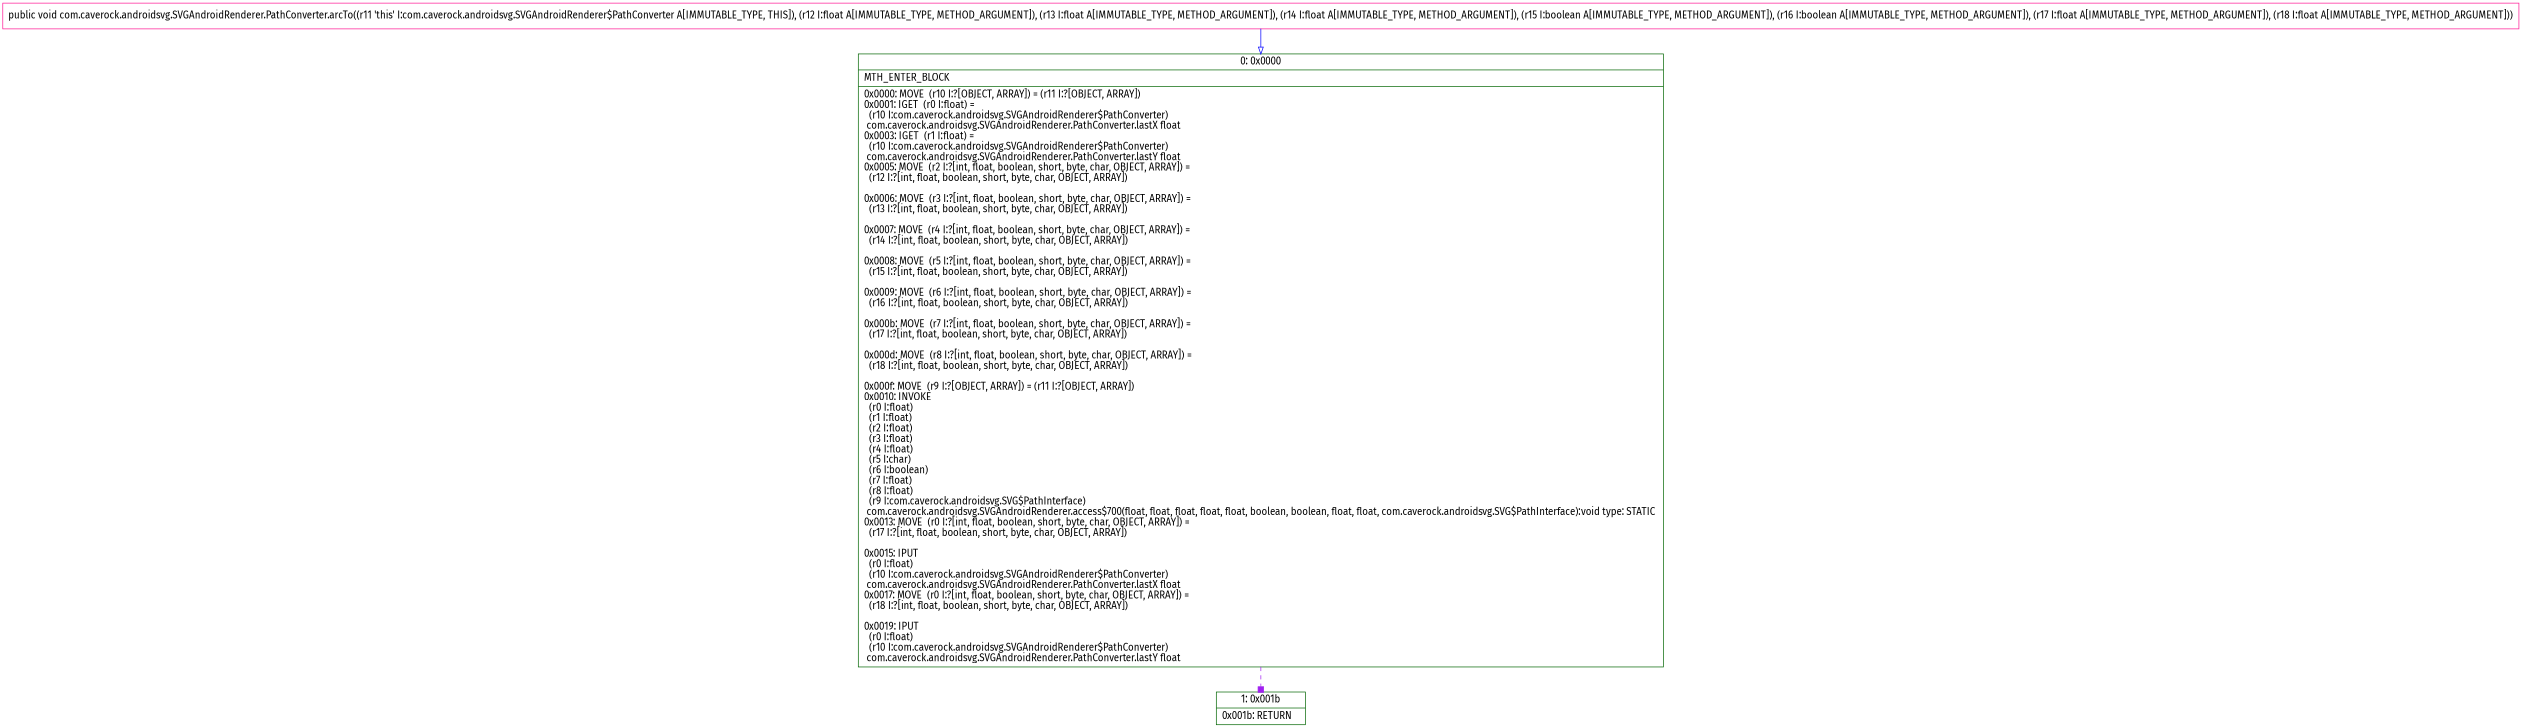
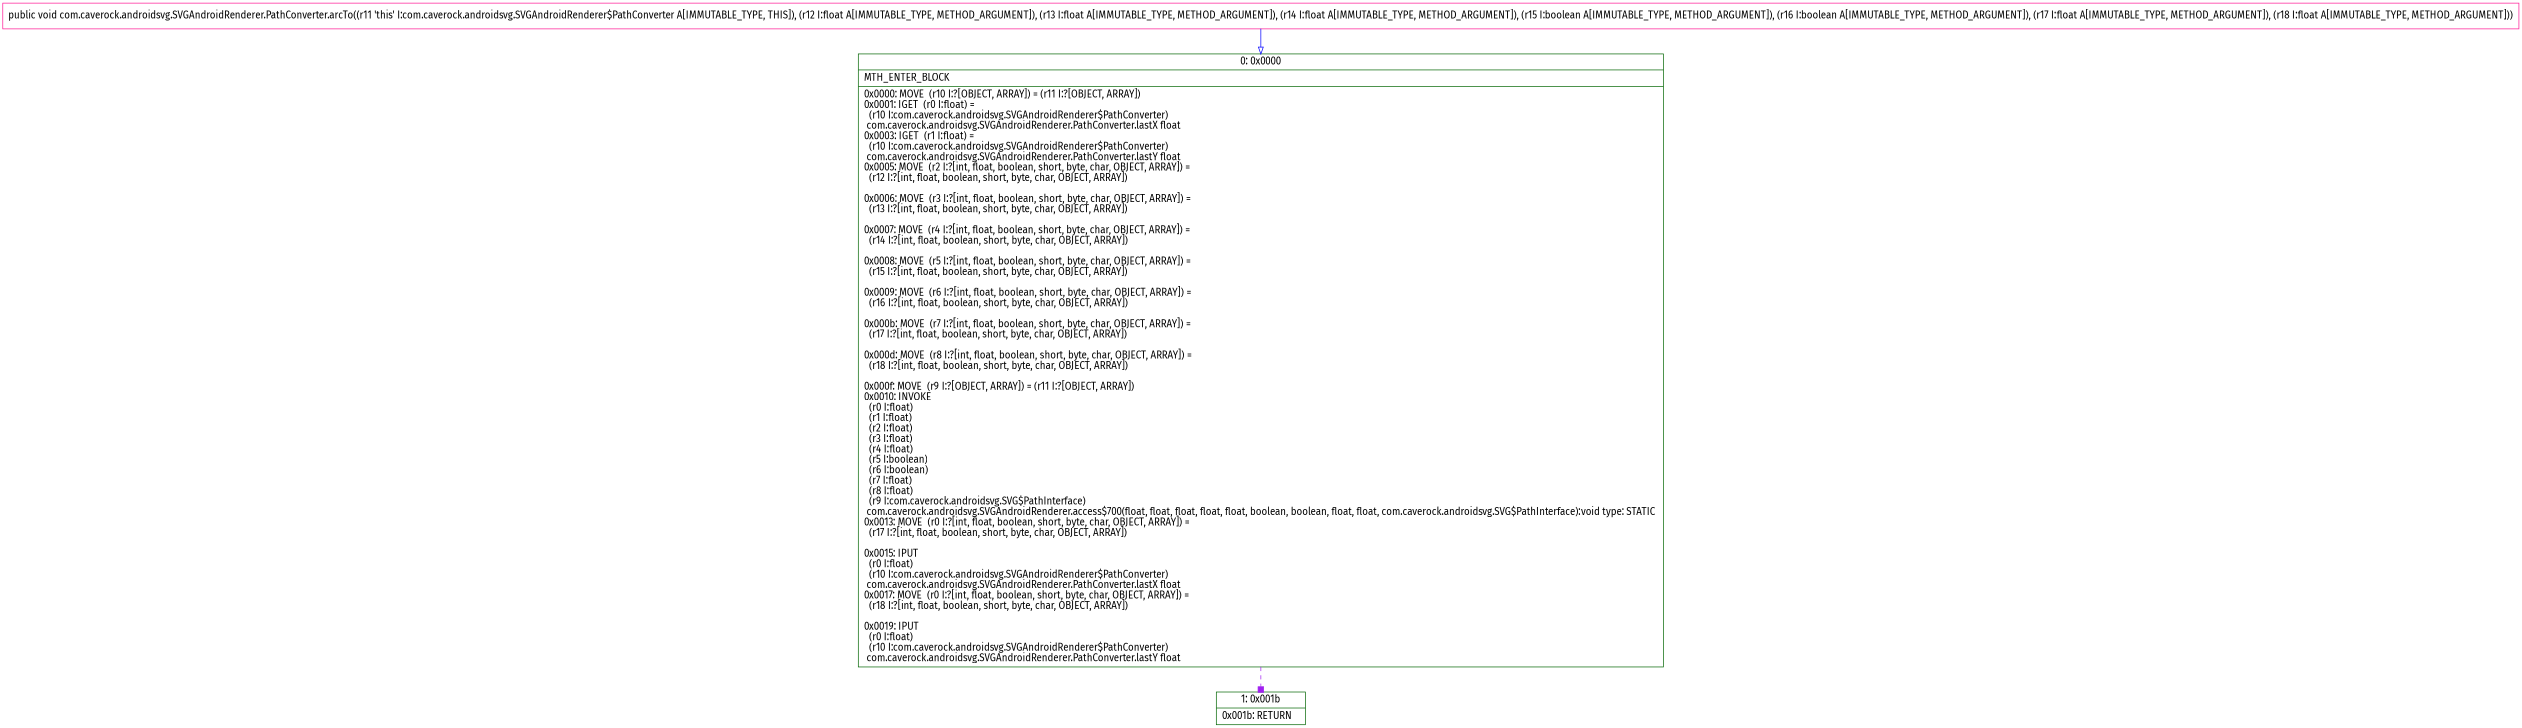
  digraph {
    fontname="Fira Sans"
    node [shape=record color=darkgreen fontname="Fira Sans"]
    edge [fontname="Fira Sans"]
-   n1 [label="{0\:\ 0x0000|MTH_ENTER_BLOCK\l|0x0000: MOVE  (r10 I:?[OBJECT, ARRAY]) = (r11 I:?[OBJECT, ARRAY]) \l0x0001: IGET  (r0 I:float) = \l  (r10 I:com.caverock.androidsvg.SVGAndroidRenderer$PathConverter)\l com.caverock.androidsvg.SVGAndroidRenderer.PathConverter.lastX float \l0x0003: IGET  (r1 I:float) = \l  (r10 I:com.caverock.androidsvg.SVGAndroidRenderer$PathConverter)\l com.caverock.androidsvg.SVGAndroidRenderer.PathConverter.lastY float \l0x0005: MOVE  (r2 I:?[int, float, boolean, short, byte, char, OBJECT, ARRAY]) = \l  (r12 I:?[int, float, boolean, short, byte, char, OBJECT, ARRAY])\l \l0x0006: MOVE  (r3 I:?[int, float, boolean, short, byte, char, OBJECT, ARRAY]) = \l  (r13 I:?[int, float, boolean, short, byte, char, OBJECT, ARRAY])\l \l0x0007: MOVE  (r4 I:?[int, float, boolean, short, byte, char, OBJECT, ARRAY]) = \l  (r14 I:?[int, float, boolean, short, byte, char, OBJECT, ARRAY])\l \l0x0008: MOVE  (r5 I:?[int, float, boolean, short, byte, char, OBJECT, ARRAY]) = \l  (r15 I:?[int, float, boolean, short, byte, char, OBJECT, ARRAY])\l \l0x0009: MOVE  (r6 I:?[int, float, boolean, short, byte, char, OBJECT, ARRAY]) = \l  (r16 I:?[int, float, boolean, short, byte, char, OBJECT, ARRAY])\l \l0x000b: MOVE  (r7 I:?[int, float, boolean, short, byte, char, OBJECT, ARRAY]) = \l  (r17 I:?[int, float, boolean, short, byte, char, OBJECT, ARRAY])\l \l0x000d: MOVE  (r8 I:?[int, float, boolean, short, byte, char, OBJECT, ARRAY]) = \l  (r18 I:?[int, float, boolean, short, byte, char, OBJECT, ARRAY])\l \l0x000f: MOVE  (r9 I:?[OBJECT, ARRAY]) = (r11 I:?[OBJECT, ARRAY]) \l0x0010: INVOKE  \l  (r0 I:float)\l  (r1 I:float)\l  (r2 I:float)\l  (r3 I:float)\l  (r4 I:float)\l  (r5 I:char)\l  (r6 I:boolean)\l  (r7 I:float)\l  (r8 I:float)\l  (r9 I:com.caverock.androidsvg.SVG$PathInterface)\l com.caverock.androidsvg.SVGAndroidRenderer.access$700(float, float, float, float, float, boolean, boolean, float, float, com.caverock.androidsvg.SVG$PathInterface):void type: STATIC \l0x0013: MOVE  (r0 I:?[int, float, boolean, short, byte, char, OBJECT, ARRAY]) = \l  (r17 I:?[int, float, boolean, short, byte, char, OBJECT, ARRAY])\l \l0x0015: IPUT  \l  (r0 I:float)\l  (r10 I:com.caverock.androidsvg.SVGAndroidRenderer$PathConverter)\l com.caverock.androidsvg.SVGAndroidRenderer.PathConverter.lastX float \l0x0017: MOVE  (r0 I:?[int, float, boolean, short, byte, char, OBJECT, ARRAY]) = \l  (r18 I:?[int, float, boolean, short, byte, char, OBJECT, ARRAY])\l \l0x0019: IPUT  \l  (r0 I:float)\l  (r10 I:com.caverock.androidsvg.SVGAndroidRenderer$PathConverter)\l com.caverock.androidsvg.SVGAndroidRenderer.PathConverter.lastY float \l}"]
+   n1 [label="{0\:\ 0x0000|MTH_ENTER_BLOCK\l|0x0000: MOVE  (r10 I:?[OBJECT, ARRAY]) = (r11 I:?[OBJECT, ARRAY]) \l0x0001: IGET  (r0 I:float) = \l  (r10 I:com.caverock.androidsvg.SVGAndroidRenderer$PathConverter)\l com.caverock.androidsvg.SVGAndroidRenderer.PathConverter.lastX float \l0x0003: IGET  (r1 I:float) = \l  (r10 I:com.caverock.androidsvg.SVGAndroidRenderer$PathConverter)\l com.caverock.androidsvg.SVGAndroidRenderer.PathConverter.lastY float \l0x0005: MOVE  (r2 I:?[int, float, boolean, short, byte, char, OBJECT, ARRAY]) = \l  (r12 I:?[int, float, boolean, short, byte, char, OBJECT, ARRAY])\l \l0x0006: MOVE  (r3 I:?[int, float, boolean, short, byte, char, OBJECT, ARRAY]) = \l  (r13 I:?[int, float, boolean, short, byte, char, OBJECT, ARRAY])\l \l0x0007: MOVE  (r4 I:?[int, float, boolean, short, byte, char, OBJECT, ARRAY]) = \l  (r14 I:?[int, float, boolean, short, byte, char, OBJECT, ARRAY])\l \l0x0008: MOVE  (r5 I:?[int, float, boolean, short, byte, char, OBJECT, ARRAY]) = \l  (r15 I:?[int, float, boolean, short, byte, char, OBJECT, ARRAY])\l \l0x0009: MOVE  (r6 I:?[int, float, boolean, short, byte, char, OBJECT, ARRAY]) = \l  (r16 I:?[int, float, boolean, short, byte, char, OBJECT, ARRAY])\l \l0x000b: MOVE  (r7 I:?[int, float, boolean, short, byte, char, OBJECT, ARRAY]) = \l  (r17 I:?[int, float, boolean, short, byte, char, OBJECT, ARRAY])\l \l0x000d: MOVE  (r8 I:?[int, float, boolean, short, byte, char, OBJECT, ARRAY]) = \l  (r18 I:?[int, float, boolean, short, byte, char, OBJECT, ARRAY])\l \l0x000f: MOVE  (r9 I:?[OBJECT, ARRAY]) = (r11 I:?[OBJECT, ARRAY]) \l0x0010: INVOKE  \l  (r0 I:float)\l  (r1 I:float)\l  (r2 I:float)\l  (r3 I:float)\l  (r4 I:float)\l  (r5 I:boolean)\l  (r6 I:boolean)\l  (r7 I:float)\l  (r8 I:float)\l  (r9 I:com.caverock.androidsvg.SVG$PathInterface)\l com.caverock.androidsvg.SVGAndroidRenderer.access$700(float, float, float, float, float, boolean, boolean, float, float, com.caverock.androidsvg.SVG$PathInterface):void type: STATIC \l0x0013: MOVE  (r0 I:?[int, float, boolean, short, byte, char, OBJECT, ARRAY]) = \l  (r17 I:?[int, float, boolean, short, byte, char, OBJECT, ARRAY])\l \l0x0015: IPUT  \l  (r0 I:float)\l  (r10 I:com.caverock.androidsvg.SVGAndroidRenderer$PathConverter)\l com.caverock.androidsvg.SVGAndroidRenderer.PathConverter.lastX float \l0x0017: MOVE  (r0 I:?[int, float, boolean, short, byte, char, OBJECT, ARRAY]) = \l  (r18 I:?[int, float, boolean, short, byte, char, OBJECT, ARRAY])\l \l0x0019: IPUT  \l  (r0 I:float)\l  (r10 I:com.caverock.androidsvg.SVGAndroidRenderer$PathConverter)\l com.caverock.androidsvg.SVGAndroidRenderer.PathConverter.lastY float \l}"]
    n2 [label="{1\:\ 0x001b|0x001b: RETURN   \l}"]
    n3 [label="{public void com.caverock.androidsvg.SVGAndroidRenderer.PathConverter.arcTo((r11 'this' I:com.caverock.androidsvg.SVGAndroidRenderer$PathConverter A[IMMUTABLE_TYPE, THIS]), (r12 I:float A[IMMUTABLE_TYPE, METHOD_ARGUMENT]), (r13 I:float A[IMMUTABLE_TYPE, METHOD_ARGUMENT]), (r14 I:float A[IMMUTABLE_TYPE, METHOD_ARGUMENT]), (r15 I:boolean A[IMMUTABLE_TYPE, METHOD_ARGUMENT]), (r16 I:boolean A[IMMUTABLE_TYPE, METHOD_ARGUMENT]), (r17 I:float A[IMMUTABLE_TYPE, METHOD_ARGUMENT]), (r18 I:float A[IMMUTABLE_TYPE, METHOD_ARGUMENT])) }" color=deeppink]
    n1 -> n2 [color=purple style=dashed arrowhead=box]
    n3 -> n1 [color=blue style=solid arrowhead=onormal]
  }
